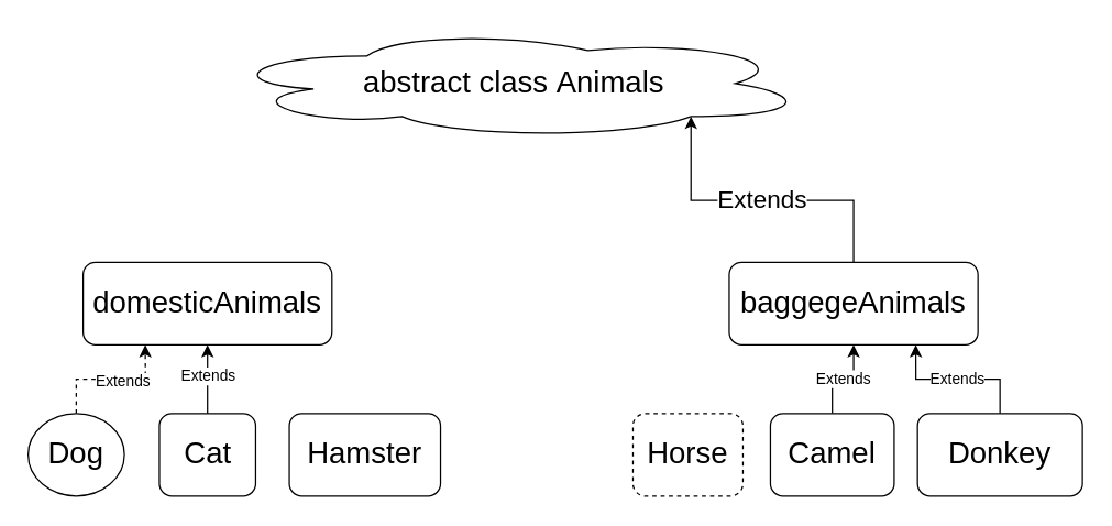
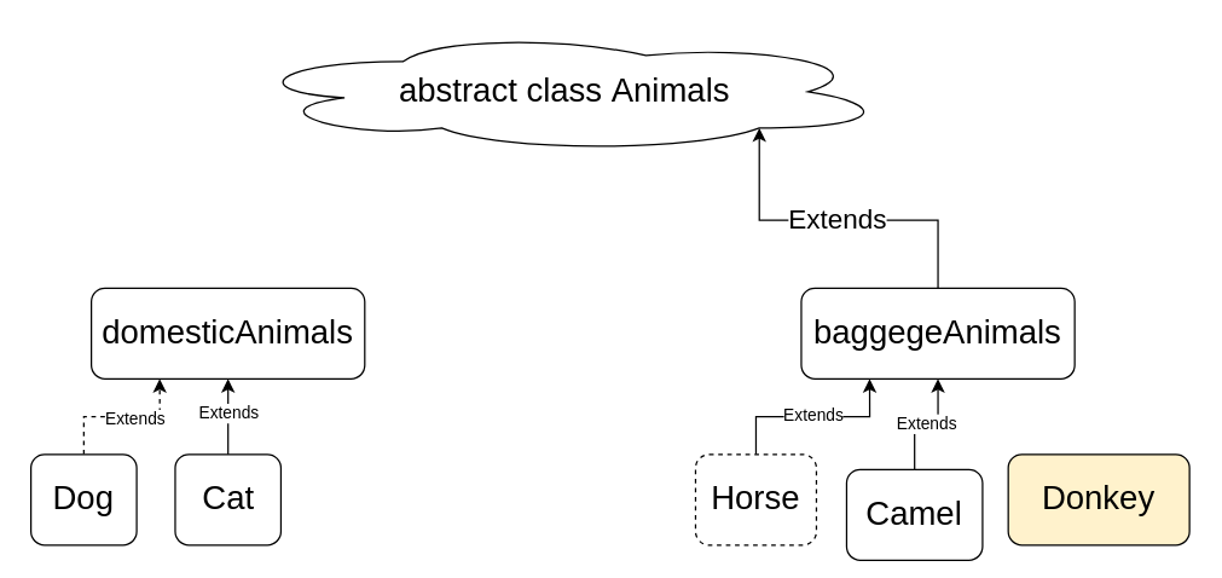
  <mxCell id="0" />
  <mxCell id="1" parent="0" />
  <mxCell id="2" value="&lt;font style=&quot;font-size: 22px;&quot;&gt;&lt;font style=&quot;border-color: var(--border-color); font-size: 22px;&quot;&gt;abstract class&amp;nbsp;&lt;/font&gt;Animals&lt;/font&gt;" style="ellipse;shape=cloud;whiteSpace=wrap;html=1;" vertex="1" parent="1"><mxGeometry x="159" y="20" width="429" height="80" as="geometry" /></mxCell>
  <mxCell id="3" value="&lt;font style=&quot;font-size: 22px;&quot;&gt;domesticAnimals&lt;/font&gt;" style="rounded=1;whiteSpace=wrap;html=1;" vertex="1" parent="1"><mxGeometry x="60" y="190" width="181" height="60" as="geometry" /></mxCell>
  <mxCell id="4" value="&lt;font style=&quot;font-size: 22px;&quot;&gt;baggegeAnimals&lt;/font&gt;" style="rounded=1;whiteSpace=wrap;html=1;" vertex="1" parent="1"><mxGeometry x="530" y="190" width="181" height="60" as="geometry" /></mxCell>
  <mxCell id="5" value="Extends" style="edgeStyle=orthogonalEdgeStyle;rounded=0;orthogonalLoop=1;jettySize=auto;html=1;entryX=0.8;entryY=0.8;entryDx=0;entryDy=0;entryPerimeter=0;fontSize=18;verticalAlign=middle;" edge="1" parent="1" source="4" target="2"><mxGeometry relative="1" as="geometry" /></mxCell>
  <mxCell id="6" style="edgeStyle=orthogonalEdgeStyle;rounded=0;orthogonalLoop=1;jettySize=auto;html=1;entryX=0.25;entryY=1;entryDx=0;entryDy=0;fontSize=18;dashed=1;" edge="1" parent="1" source="8" target="3"><mxGeometry relative="1" as="geometry" /></mxCell>
  <mxCell id="7" value="Extends" style="edgeLabel;html=1;align=center;verticalAlign=middle;resizable=0;points=[];" vertex="1" connectable="0" parent="6"><mxGeometry x="0.157" y="-1" relative="1" as="geometry"><mxPoint as="offset" /></mxGeometry></mxCell>
- <mxCell id="8" value="&lt;font style=&quot;font-size: 22px;&quot;&gt;Dog&lt;/font&gt;" style="ellipse;whiteSpace=wrap;html=1;" vertex="1" parent="1"><mxGeometry x="20" y="300" width="70" height="60" as="geometry" /></mxCell>
+ <mxCell id="8" value="&lt;font style=&quot;font-size: 22px;&quot;&gt;Dog&lt;/font&gt;" style="rounded=1;whiteSpace=wrap;html=1;" vertex="1" parent="1"><mxGeometry x="20" y="300" width="70" height="60" as="geometry" /></mxCell>
  <mxCell id="9" value="&lt;font style=&quot;font-size: 22px;&quot;&gt;Cat&lt;/font&gt;" style="rounded=1;whiteSpace=wrap;html=1;" vertex="1" parent="1"><mxGeometry x="115.5" y="300" width="70" height="60" as="geometry" /></mxCell>
- <mxCell id="10" value="&lt;font style=&quot;font-size: 22px;&quot;&gt;Hamster&lt;/font&gt;" style="rounded=1;whiteSpace=wrap;html=1;" vertex="1" parent="1"><mxGeometry x="210" y="300" width="110" height="60" as="geometry" /></mxCell>
  <mxCell id="11" style="edgeStyle=orthogonalEdgeStyle;rounded=0;orthogonalLoop=1;jettySize=auto;html=1;entryX=0.5;entryY=1;entryDx=0;entryDy=0;" edge="1" parent="1" source="9" target="3"><mxGeometry relative="1" as="geometry" /></mxCell>
  <mxCell id="12" value="Extends" style="edgeLabel;html=1;align=center;verticalAlign=middle;resizable=0;points=[];" vertex="1" connectable="0" parent="11"><mxGeometry x="0.12" y="1" relative="1" as="geometry"><mxPoint x="1" as="offset" /></mxGeometry></mxCell>
+ <mxCell id="13" style="edgeStyle=orthogonalEdgeStyle;rounded=0;orthogonalLoop=1;jettySize=auto;html=1;entryX=0.25;entryY=1;entryDx=0;entryDy=0;exitX=0.5;exitY=0;exitDx=0;exitDy=0;" edge="1" parent="1" source="15" target="4"><mxGeometry relative="1" as="geometry" /></mxCell>
+ <mxCell id="14" value="Extends" style="edgeLabel;html=1;align=center;verticalAlign=middle;resizable=0;points=[];" vertex="1" connectable="0" parent="13"><mxGeometry x="-0.01" y="2" relative="1" as="geometry"><mxPoint as="offset" /></mxGeometry></mxCell>
  <mxCell id="15" value="&lt;font style=&quot;font-size: 22px;&quot;&gt;Horse&lt;/font&gt;" style="rounded=1;whiteSpace=wrap;html=1;dashed=1;" vertex="1" parent="1"><mxGeometry x="460" y="300" width="80" height="60" as="geometry" /></mxCell>
  <mxCell id="16" value="Extends" style="edgeStyle=orthogonalEdgeStyle;rounded=0;orthogonalLoop=1;jettySize=auto;html=1;" edge="1" parent="1" source="17" target="4"><mxGeometry relative="1" as="geometry" /></mxCell>
- <mxCell id="17" value="&lt;font style=&quot;font-size: 22px;&quot;&gt;Camel&lt;/font&gt;" style="rounded=1;whiteSpace=wrap;html=1;" vertex="1" parent="1"><mxGeometry x="560" y="300" width="90" height="60" as="geometry" /></mxCell>
- <mxCell id="18" value="Extends" style="edgeStyle=orthogonalEdgeStyle;rounded=0;orthogonalLoop=1;jettySize=auto;html=1;entryX=0.75;entryY=1;entryDx=0;entryDy=0;" edge="1" parent="1" source="19" target="4"><mxGeometry relative="1" as="geometry" /></mxCell>
- <mxCell id="19" value="&lt;font style=&quot;font-size: 22px;&quot;&gt;Donkey&lt;/font&gt;" style="rounded=1;whiteSpace=wrap;html=1;" vertex="1" parent="1"><mxGeometry x="667" y="300" width="120" height="60" as="geometry" /></mxCell>
+ <mxCell id="17" value="&lt;font style=&quot;font-size: 22px;&quot;&gt;Camel&lt;/font&gt;" style="rounded=1;whiteSpace=wrap;html=1;" vertex="1" parent="1"><mxGeometry x="560" y="310" width="90" height="60" as="geometry" /></mxCell>
+ <mxCell id="19" value="&lt;font style=&quot;font-size: 22px;&quot;&gt;Donkey&lt;/font&gt;" style="rounded=1;whiteSpace=wrap;html=1;fillColor=#fff2cc;" vertex="1" parent="1"><mxGeometry x="667" y="300" width="120" height="60" as="geometry" /></mxCell>
